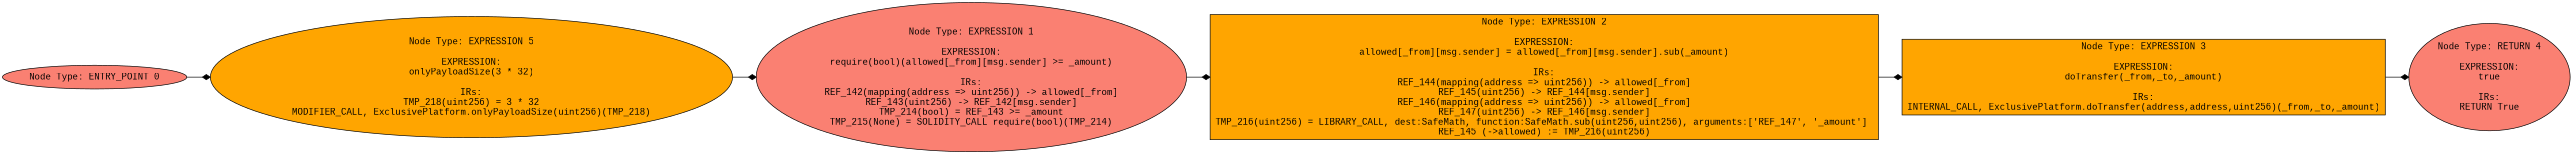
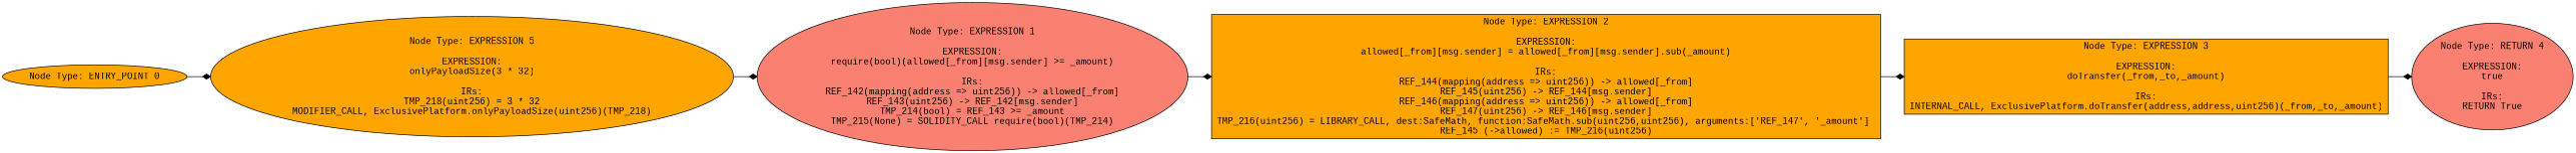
  digraph {
    rankdir=LR
    fontname="Liberation Mono"
    node [style=filled fillcolor=salmon shape=ellipse fontname="Liberation Mono"]
    edge [arrowhead=diamond fontname="Liberation Mono"]
-   n1 [label="Node Type: ENTRY_POINT 0\n"]
+   n1 [label="Node Type: ENTRY_POINT 0\n" fillcolor=orange]
    n2 [label="Node Type: EXPRESSION 5\n\nEXPRESSION:\nonlyPayloadSize(3 * 32)\n\nIRs:\nTMP_218(uint256) = 3 * 32\nMODIFIER_CALL, ExclusivePlatform.onlyPayloadSize(uint256)(TMP_218)" fillcolor=orange]
    n3 [label="Node Type: EXPRESSION 1\n\nEXPRESSION:\nrequire(bool)(allowed[_from][msg.sender] >= _amount)\n\nIRs:\nREF_142(mapping(address => uint256)) -> allowed[_from]\nREF_143(uint256) -> REF_142[msg.sender]\nTMP_214(bool) = REF_143 >= _amount\nTMP_215(None) = SOLIDITY_CALL require(bool)(TMP_214)"]
    n4 [label="Node Type: EXPRESSION 2\n\nEXPRESSION:\nallowed[_from][msg.sender] = allowed[_from][msg.sender].sub(_amount)\n\nIRs:\nREF_144(mapping(address => uint256)) -> allowed[_from]\nREF_145(uint256) -> REF_144[msg.sender]\nREF_146(mapping(address => uint256)) -> allowed[_from]\nREF_147(uint256) -> REF_146[msg.sender]\nTMP_216(uint256) = LIBRARY_CALL, dest:SafeMath, function:SafeMath.sub(uint256,uint256), arguments:['REF_147', '_amount'] \nREF_145 (->allowed) := TMP_216(uint256)" fillcolor=orange shape=box]
    n5 [label="Node Type: EXPRESSION 3\n\nEXPRESSION:\ndoTransfer(_from,_to,_amount)\n\nIRs:\nINTERNAL_CALL, ExclusivePlatform.doTransfer(address,address,uint256)(_from,_to,_amount)" fillcolor=orange shape=box]
    n6 [label="Node Type: RETURN 4\n\nEXPRESSION:\ntrue\n\nIRs:\nRETURN True"]
    n1 -> n2
    n2 -> n3
    n3 -> n4
    n4 -> n5
    n5 -> n6
  }
